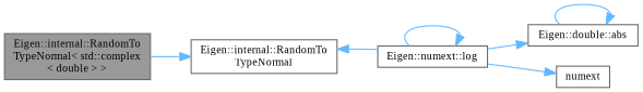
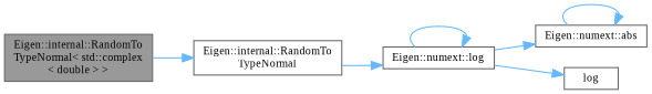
  digraph {
    fontname="Liberation Serif"
    rankdir=LR
    node [color=grey40 fillcolor=white fontname="Liberation Serif" fontsize=10 shape=box style=filled]
    edge [color=steelblue1 fontname="Liberation Serif" fontsize=10 labelfontname=Helvetica labelfontsize=10 style=solid]
    n1 [color=gray40 fillcolor=grey60 fontcolor=black height=0.2 label="Eigen::internal::RandomTo\lTypeNormal\< std::complex\l\< double \> \>" width=0.4]
    n2 [height=0.2 label="Eigen::internal::RandomTo\lTypeNormal" width=0.4]
    n3 [height=0.2 label="Eigen::numext::log" width=0.4]
-   n4 [height=0.2 label="Eigen::double::abs" width=0.4]
-   n5 [height=0.2 label=numext width=0.4]
+   n4 [height=0.2 label="Eigen::numext::abs" width=0.4]
+   n5 [height=0.2 label=log width=0.4]
    n1 -> n2
-   n3 -> n2
+   n2 -> n3
    n3 -> n3
    n3 -> n4
    n3 -> n5
    n4 -> n4
  }
